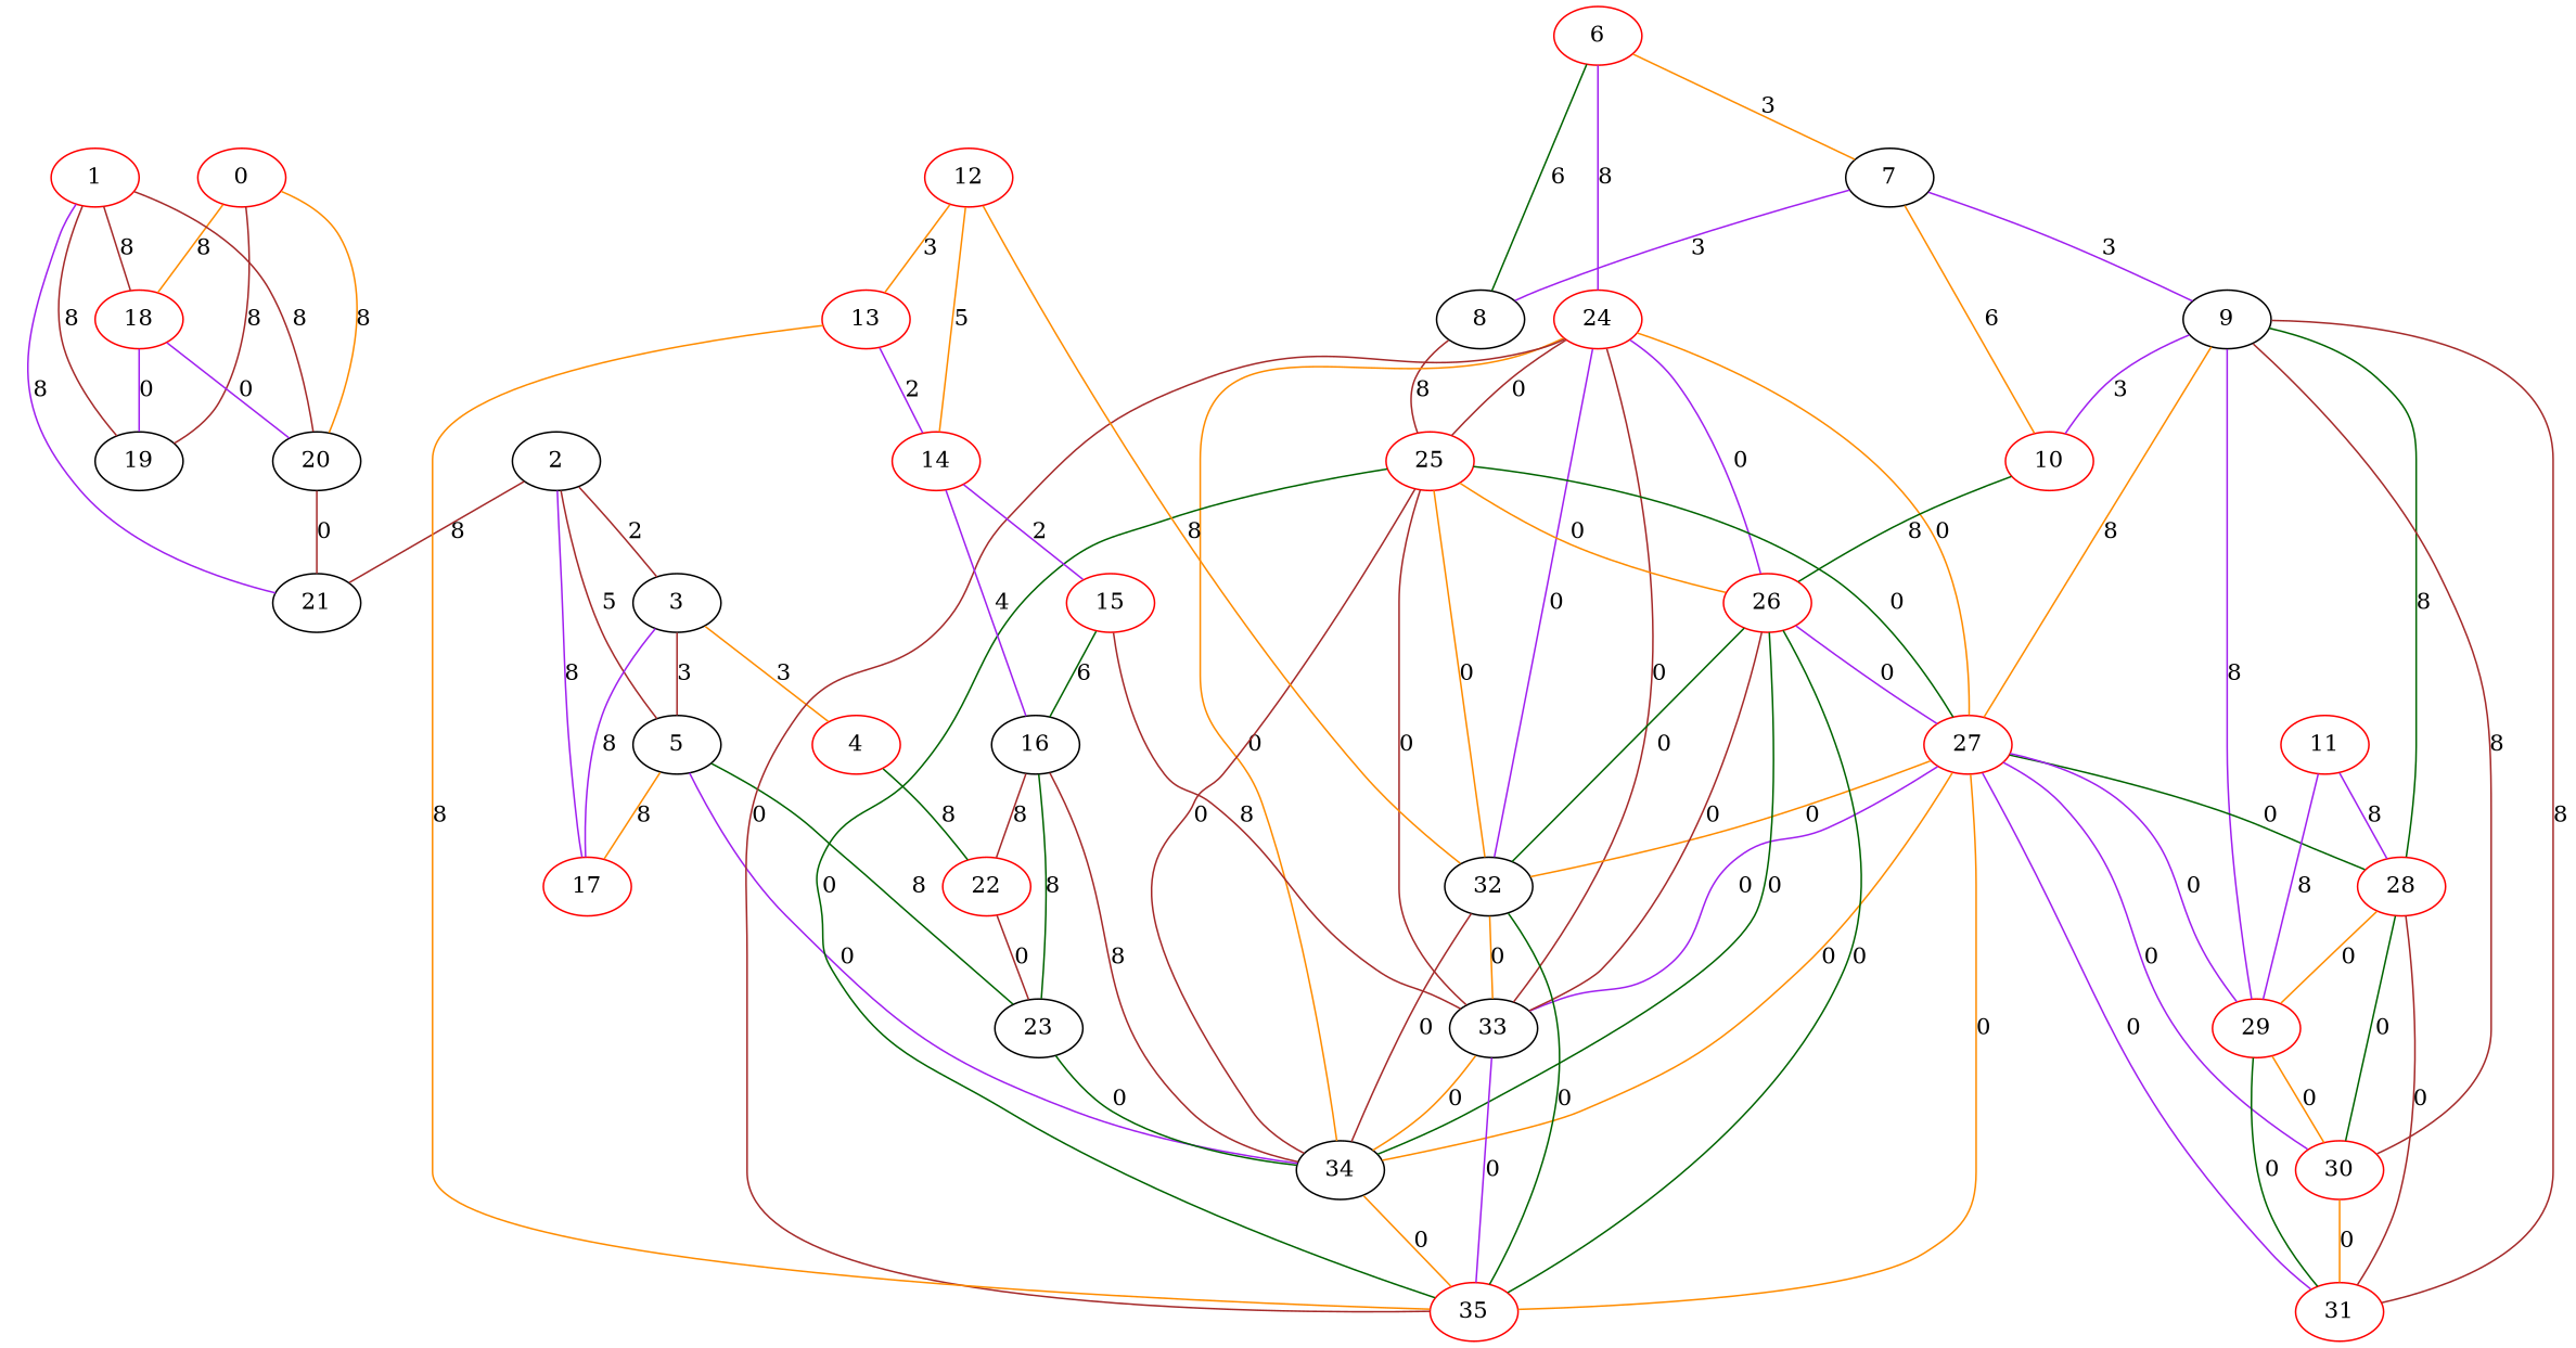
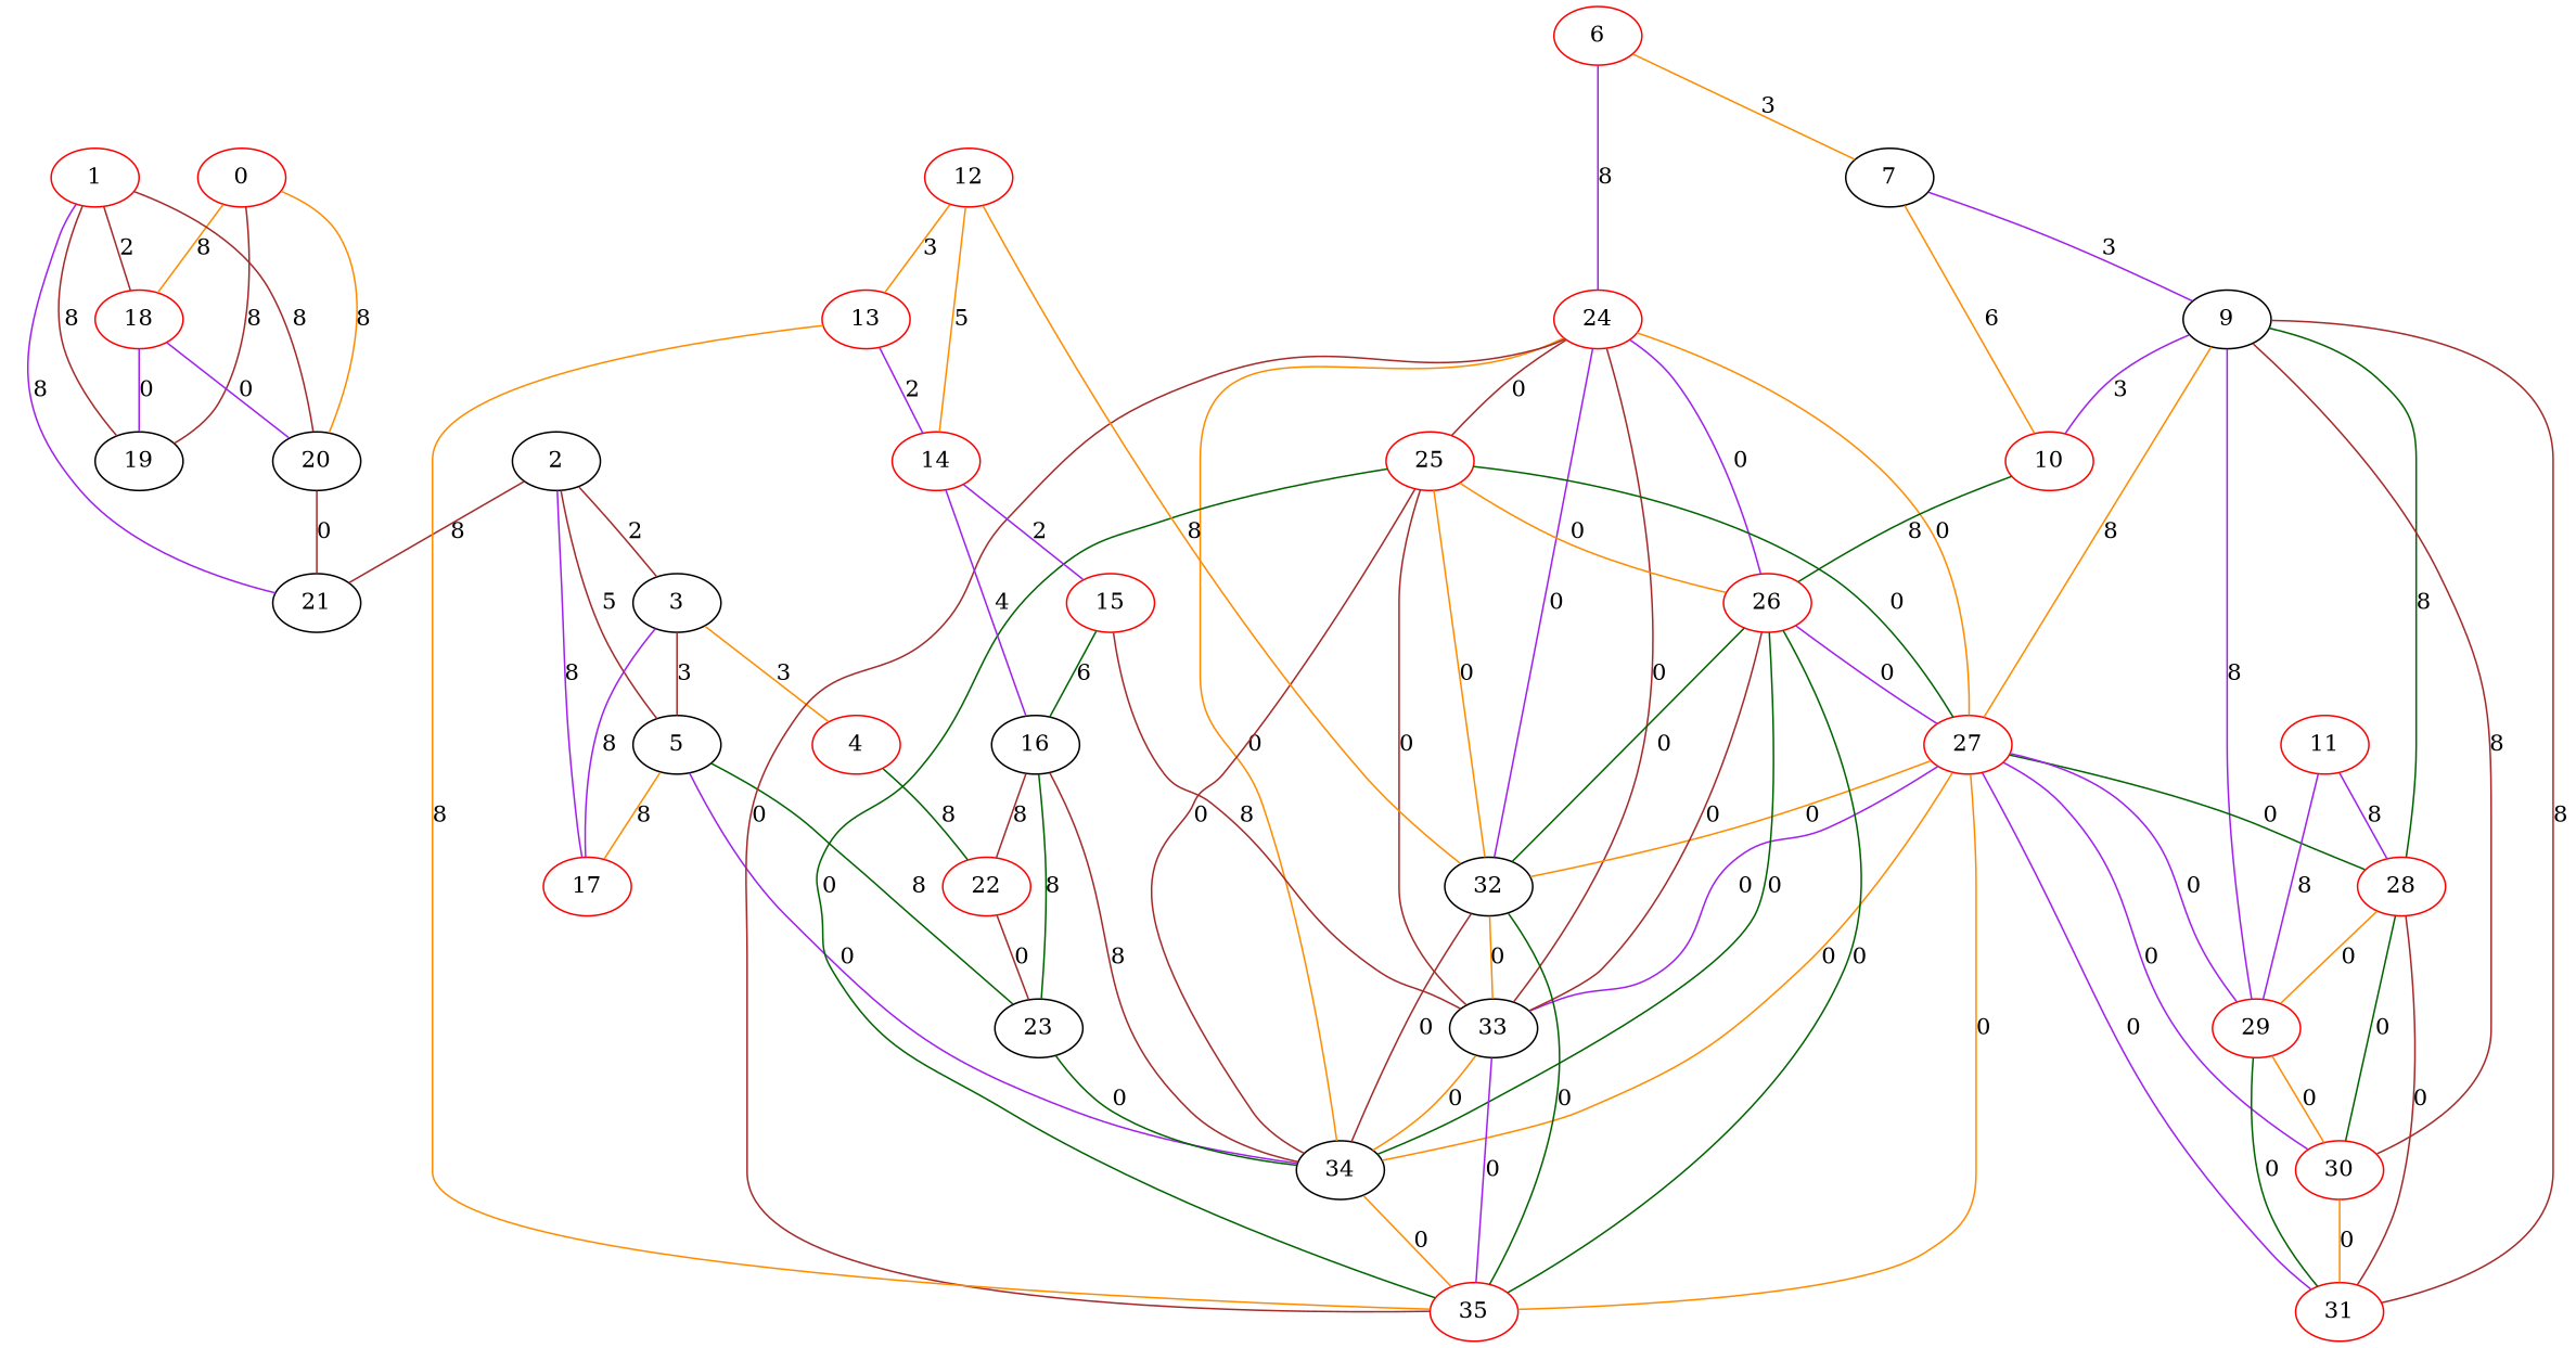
  graph {
    node [color=red weight=3]
    edge [color=darkorange]
    0 [weight=1]
    18
    19 [color=black]
    20 [color=black]
    21 [color=black]
    1 [weight=1]
    2 [color=black weight=1]
    3 [color=black weight=1]
    5 [color=black weight=1]
    17 [weight=4]
    4 [weight=1]
    23 [color=black]
    34 [color=black]
    22
    6 [weight=1]
    7 [color=black weight=1]
-   8 [color=black weight=1]
    24
    9 [color=black weight=1]
    10 [weight=1]
    25
    27
    26
    32 [color=black]
    35
    33 [color=black]
    28
    29
    30
    31
    11 [weight=2]
    12 [weight=1]
    13 [weight=1]
    14 [weight=1]
    15 [weight=1]
    16 [color=black weight=1]
    0 -- 18 [label=8]
    0 -- 19 [color=brown label=8]
    0 -- 20 [label=8]
    18 -- 19 [color=purple label=0]
    18 -- 20 [color=purple label=0]
    20 -- 21 [color=brown label=0]
-   1 -- 18 [color=brown label=8]
+   1 -- 18 [color=brown label=2]
    1 -- 19 [color=brown label=8]
    1 -- 20 [color=brown label=8]
    1 -- 21 [color=purple label=8]
    2 -- 21 [color=brown label=8]
    2 -- 3 [color=brown label=2]
    2 -- 5 [color=brown label=5]
    2 -- 17 [color=purple label=8]
    3 -- 5 [color=brown label=3]
    3 -- 17 [color=purple label=8]
    3 -- 4 [label=3]
    5 -- 17 [label=8]
    5 -- 23 [color=darkgreen label=8]
    5 -- 34 [color=purple label=0]
    4 -- 22 [color=darkgreen label=8]
    23 -- 34 [color=darkgreen label=0]
    34 -- 35 [label=0]
    22 -- 23 [color=brown label=0]
    6 -- 7 [label=3]
-   6 -- 8 [color=darkgreen label=6]
    6 -- 24 [color=purple label=8]
-   7 -- 8 [color=purple label=3]
    7 -- 9 [color=purple label=3]
    7 -- 10 [label=6]
-   8 -- 25 [color=brown label=8]
    24 -- 34 [label=0]
    24 -- 25 [color=brown label=0]
    24 -- 27 [label=0]
    24 -- 26 [color=purple label=0]
    24 -- 32 [color=purple label=0]
    24 -- 35 [color=brown label=0]
    24 -- 33 [color=brown label=0]
    9 -- 10 [color=purple label=3]
    9 -- 27 [label=8]
    9 -- 28 [color=darkgreen label=8]
    9 -- 29 [color=purple label=8]
    9 -- 30 [color=brown label=8]
    9 -- 31 [color=brown label=8]
    10 -- 26 [color=darkgreen label=8]
    25 -- 34 [color=brown label=0]
    25 -- 27 [color=darkgreen label=0]
    25 -- 26 [label=0]
    25 -- 32 [label=0]
    25 -- 35 [color=darkgreen label=0]
    25 -- 33 [color=brown label=0]
    27 -- 34 [label=0]
    27 -- 32 [label=0]
    27 -- 35 [label=0]
    27 -- 33 [color=purple label=0]
    27 -- 28 [color=darkgreen label=0]
    27 -- 29 [color=purple label=0]
    27 -- 30 [color=purple label=0]
    27 -- 31 [color=purple label=0]
    26 -- 34 [color=darkgreen label=0]
    26 -- 27 [color=purple label=0]
    26 -- 32 [color=darkgreen label=0]
    26 -- 35 [color=darkgreen label=0]
    26 -- 33 [color=brown label=0]
    32 -- 34 [color=brown label=0]
    32 -- 35 [color=darkgreen label=0]
    32 -- 33 [label=0]
    33 -- 34 [label=0]
    33 -- 35 [color=purple label=0]
    28 -- 29 [label=0]
    28 -- 30 [color=darkgreen label=0]
    28 -- 31 [color=brown label=0]
    29 -- 30 [label=0]
    29 -- 31 [color=darkgreen label=0]
    30 -- 31 [label=0]
    11 -- 28 [color=purple label=8]
    11 -- 29 [color=purple label=8]
    12 -- 32 [label=8]
    12 -- 13 [label=3]
    12 -- 14 [label=5]
    13 -- 35 [label=8]
    13 -- 14 [color=purple label=2]
    14 -- 15 [color=purple label=2]
    14 -- 16 [color=purple label=4]
    15 -- 33 [color=brown label=8]
    15 -- 16 [color=darkgreen label=6]
    16 -- 23 [color=darkgreen label=8]
    16 -- 34 [color=brown label=8]
    16 -- 22 [color=brown label=8]
  }
